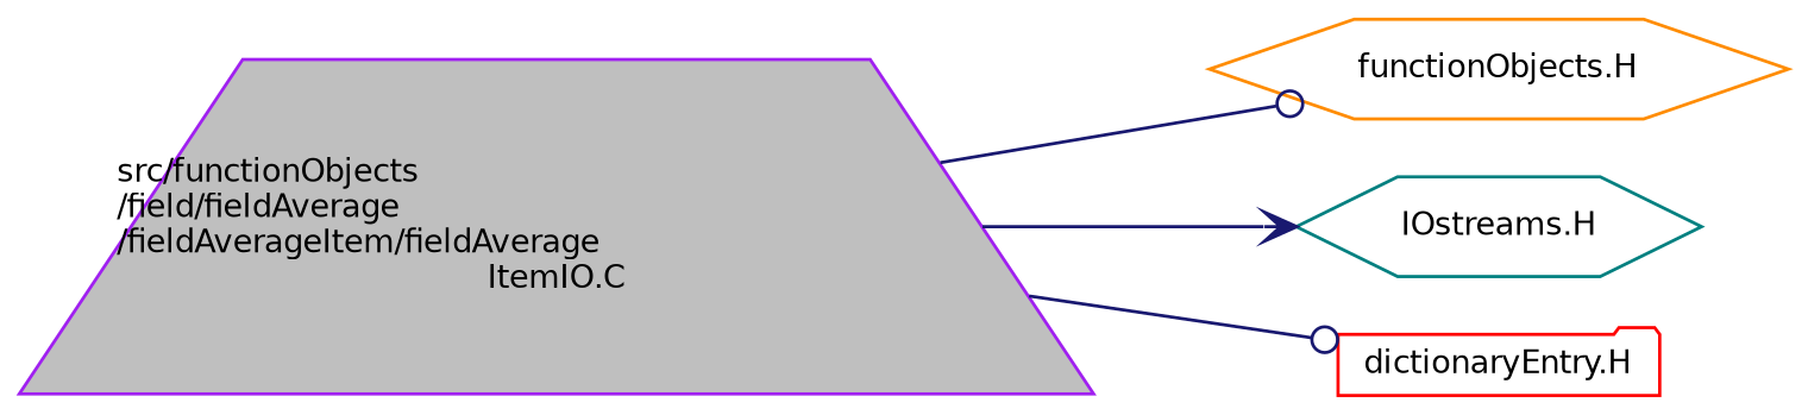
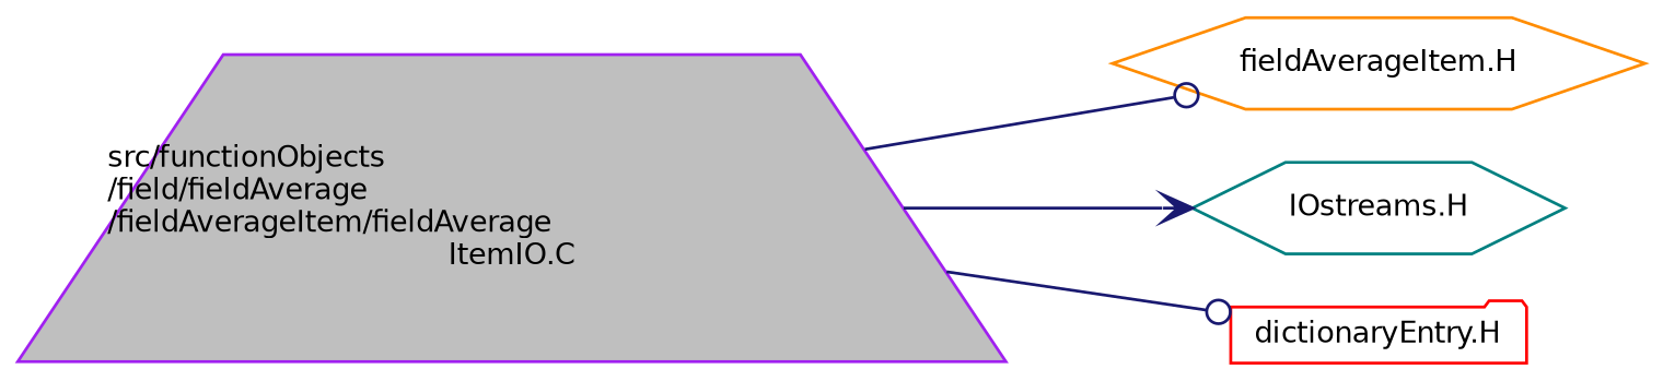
  digraph {
    rankdir=LR
    node [fontname=Helvetica fontsize=10 shape=hexagon]
    edge [color=midnightblue fontname=Helvetica fontsize=10 labelfontname=Helvetica labelfontsize=10 style=solid arrowhead=odot]
    n1 [color=purple fillcolor=grey75 fontcolor=black height=0.2 label="src/functionObjects\l/field/fieldAverage\l/fieldAverageItem/fieldAverage\lItemIO.C" shape=trapezium style=filled width=0.4]
-   n2 [color=darkorange height=0.2 label="functionObjects.H" width=0.4]
+   n2 [color=darkorange height=0.2 label="fieldAverageItem.H" width=0.4]
    n3 [color=teal height=0.2 label="IOstreams.H" width=0.4]
    n4 [color=red height=0.2 label="dictionaryEntry.H" shape=folder width=0.4]
    n1 -> n2
    n1 -> n3 [arrowhead=vee]
    n1 -> n4
  }
